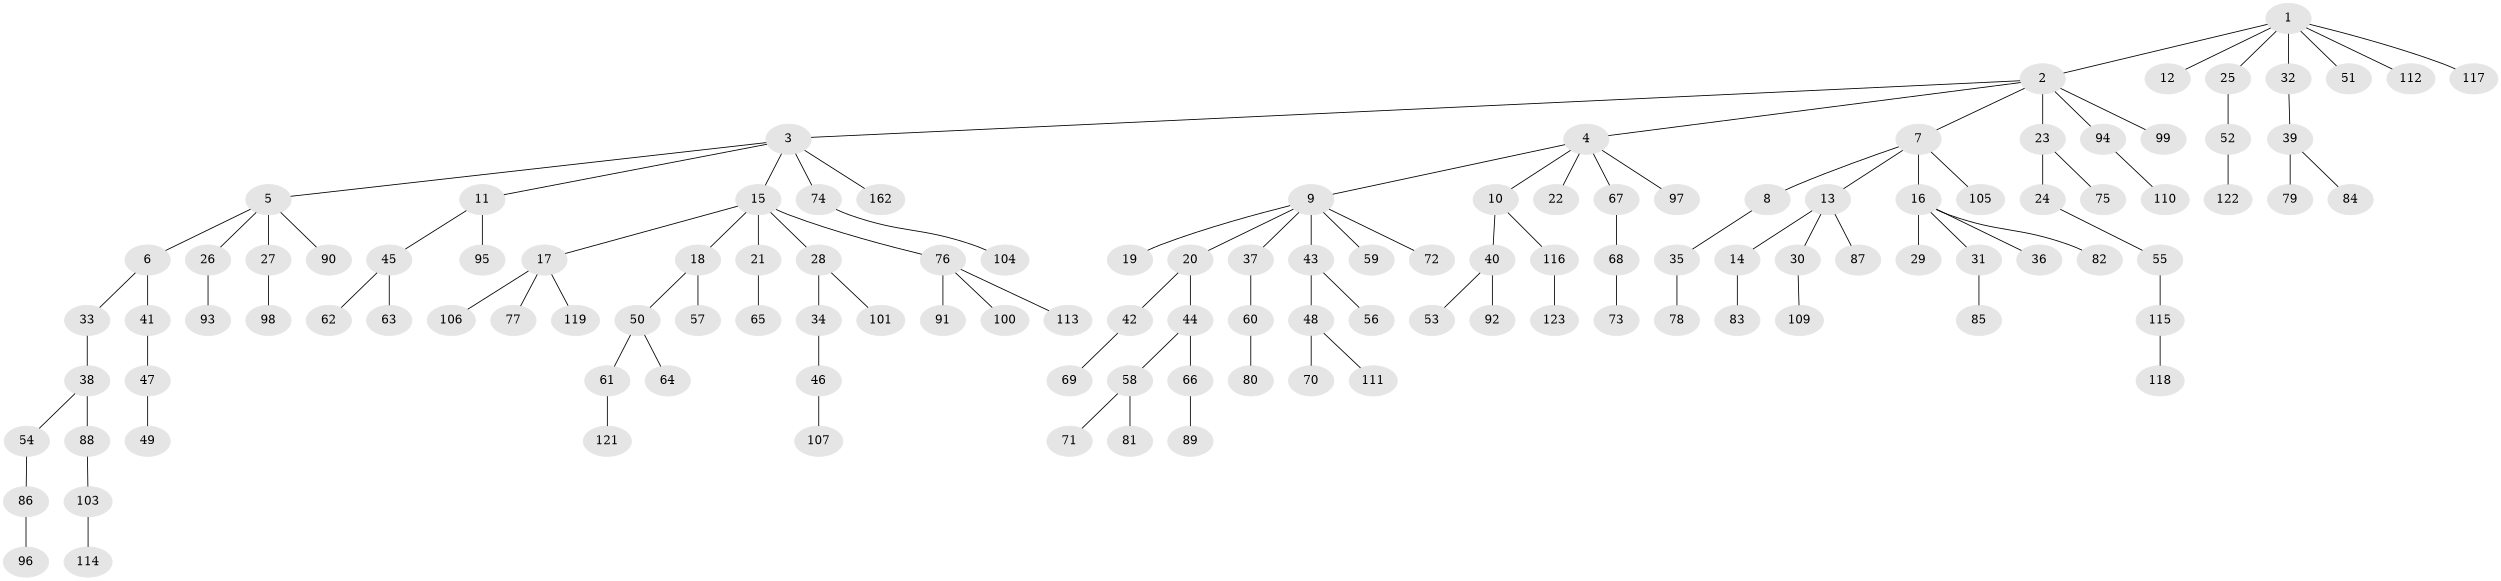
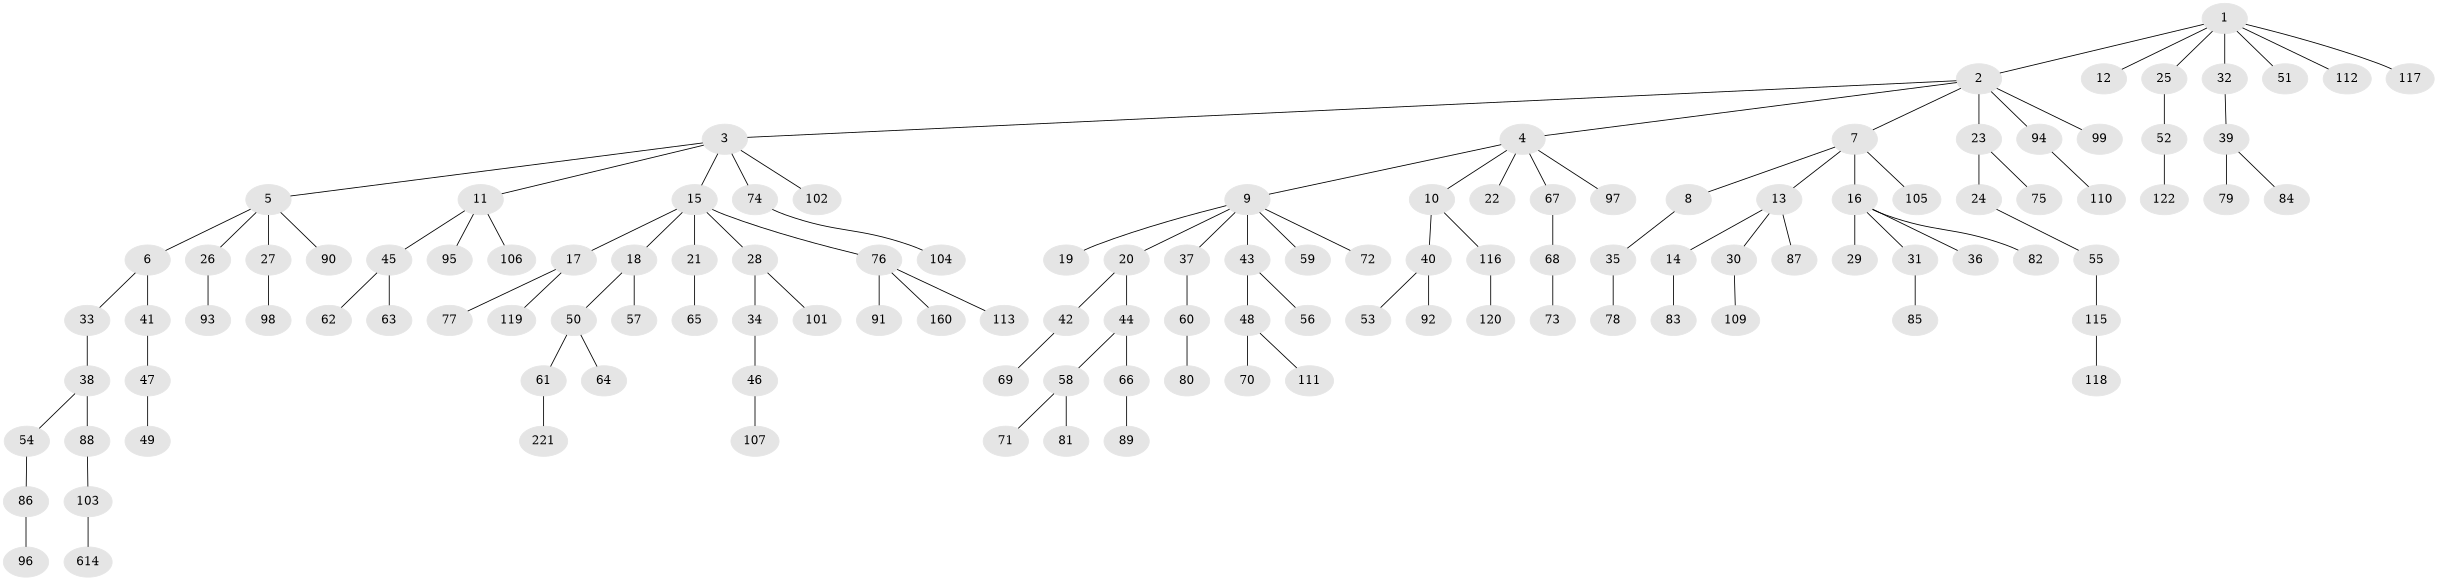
  graph {
    node [color=gray90 style=filled]
    1
    2
    12
    25
    32
    51
    112
    117
    3
    4
    7
    23
    94
    99
    52
    39
    5
    11
    15
    74
-   102 [label=162]
+   102
    9
    10
    22
    67
    97
    8
    13
    16
    105
    24
    75
    110
    6
    26
    27
    90
    45
    95
    106
    17
    18
    21
    28
    76
    104
    19
    20
    37
    43
    59
    72
    40
    116
    68
    33
    41
    93
    98
    38
    47
    35
    14
    30
    87
    29
    31
    36
    82
    78
    42
    44
    60
    48
    56
    53
    92
-   120 [label=123]
+   120
    62
    63
    83
    109
    77
    119
    50
    57
    65
    34
    101
    91
-   100
+   100 [label=160]
    113
    85
    61
    64
    69
    58
    66
    55
    115
    122
    46
    79
    84
    54
    88
    107
    80
    86
    103
    49
    70
    111
    71
    81
    89
-   121
+   121 [label=221]
    96
    118
    73
-   114
+   114 [label=614]
    1 -- 2
    1 -- 12
    1 -- 25
    1 -- 32
    1 -- 51
    1 -- 112
    1 -- 117
    2 -- 3
    2 -- 4
    2 -- 7
    2 -- 23
    2 -- 94
    2 -- 99
    25 -- 52
    32 -- 39
    3 -- 5
    3 -- 11
    3 -- 15
    3 -- 74
    3 -- 102
    4 -- 9
    4 -- 10
    4 -- 22
    4 -- 67
    4 -- 97
    7 -- 8
    7 -- 13
    7 -- 16
    7 -- 105
    23 -- 24
    23 -- 75
    94 -- 110
    52 -- 122
    39 -- 79
    39 -- 84
    5 -- 6
    5 -- 26
    5 -- 27
    5 -- 90
    11 -- 45
    11 -- 95
-   17 -- 106
+   11 -- 106
    15 -- 17
    15 -- 18
    15 -- 21
    15 -- 28
    15 -- 76
    74 -- 104
    9 -- 19
    9 -- 20
    9 -- 37
    9 -- 43
    9 -- 59
    9 -- 72
    10 -- 40
    10 -- 116
    67 -- 68
    8 -- 35
    13 -- 14
    13 -- 30
    13 -- 87
    16 -- 29
    16 -- 31
    16 -- 36
    16 -- 82
    24 -- 55
    6 -- 33
    6 -- 41
    26 -- 93
    27 -- 98
    45 -- 62
    45 -- 63
    17 -- 77
    17 -- 119
    18 -- 50
    18 -- 57
    21 -- 65
    28 -- 34
    28 -- 101
    76 -- 91
    76 -- 100
    76 -- 113
    20 -- 42
    20 -- 44
    37 -- 60
    43 -- 48
    43 -- 56
    40 -- 53
    40 -- 92
    116 -- 120
    68 -- 73
    33 -- 38
    41 -- 47
    38 -- 54
    38 -- 88
    47 -- 49
    35 -- 78
    14 -- 83
    30 -- 109
    31 -- 85
    42 -- 69
    44 -- 58
    44 -- 66
    60 -- 80
    48 -- 70
    48 -- 111
    50 -- 61
    50 -- 64
    34 -- 46
    61 -- 121
    58 -- 71
    58 -- 81
    66 -- 89
    55 -- 115
    115 -- 118
    46 -- 107
    54 -- 86
    88 -- 103
    86 -- 96
    103 -- 114
  }
